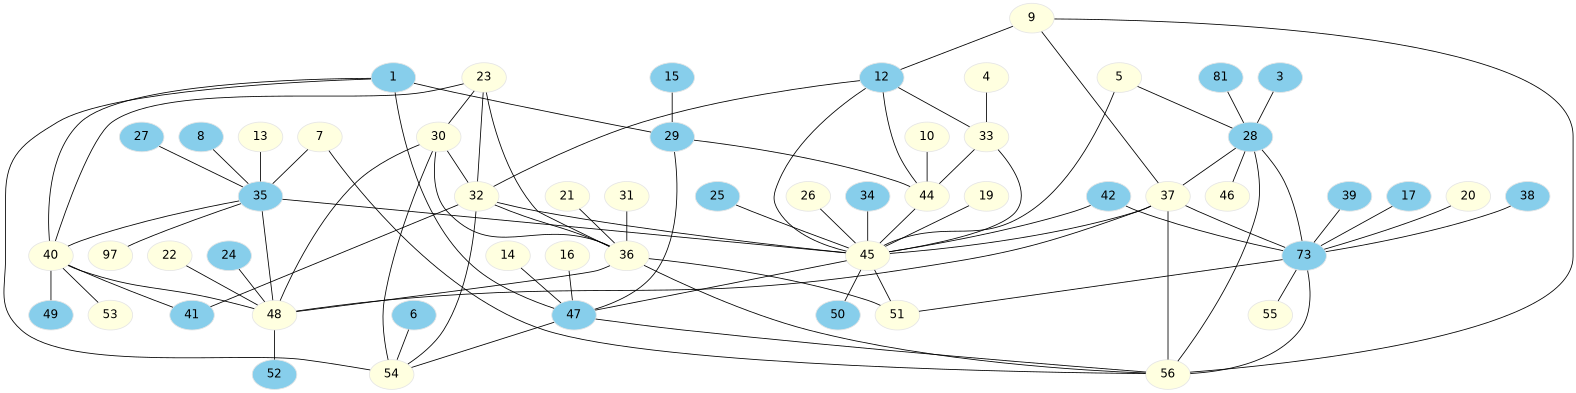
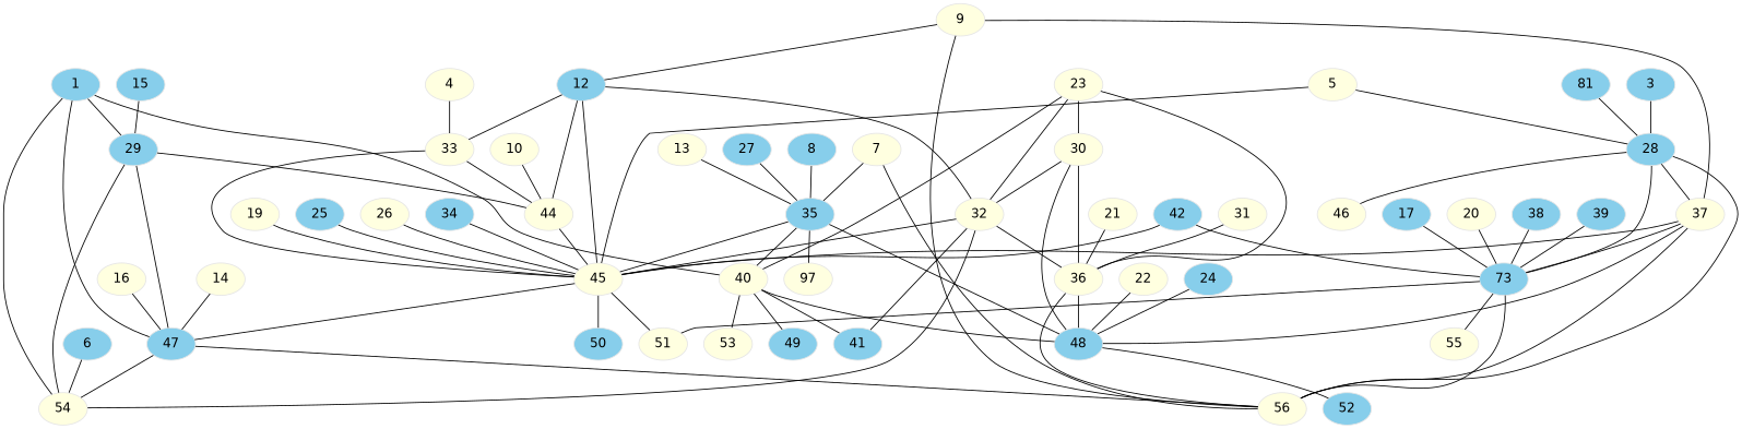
  graph {
    fontname="DejaVu Sans"
    node [color=gray90 fillcolor=lightyellow fontname="DejaVu Sans" style=filled]
    edge [fontname="DejaVu Sans" weight=1.0]
    1 [fillcolor=skyblue]
    29 [fillcolor=skyblue]
    40
    47 [fillcolor=skyblue]
    54
    44
-   48
+   48 [fillcolor=skyblue]
    41 [fillcolor=skyblue]
    49 [fillcolor=skyblue]
    53
    56
    3 [fillcolor=skyblue]
    28 [fillcolor=skyblue]
    37
    n15 [fillcolor=skyblue label=73]
    46
    4
    33
    45
    5
    51
    50 [fillcolor=skyblue]
    6 [fillcolor=skyblue]
    35 [fillcolor=skyblue]
    7
    n26 [label=97]
    8 [fillcolor=skyblue]
    9
    12 [fillcolor=skyblue]
    32
    10
    n32 [fillcolor=skyblue label=81]
    36
    13
    14
    15 [fillcolor=skyblue]
    16
    17 [fillcolor=skyblue]
    55
    19
    20
    21
    22
    52 [fillcolor=skyblue]
    23
    30
    24 [fillcolor=skyblue]
    25 [fillcolor=skyblue]
    26
    27 [fillcolor=skyblue]
    31
    34 [fillcolor=skyblue]
    38 [fillcolor=skyblue]
    39 [fillcolor=skyblue]
    42 [fillcolor=skyblue]
    1 -- 29 [weight=2.0]
    1 -- 40
    1 -- 47
    1 -- 54
    29 -- 47 [weight=2.0]
-   30 -- 54 [weight=2.0]
+   29 -- 54 [weight=2.0]
    29 -- 44
    40 -- 48 [weight=2.0]
    40 -- 41
    40 -- 49
    40 -- 53
    47 -- 54
    47 -- 56
    44 -- 45
    48 -- 52
    3 -- 28
    28 -- 56
    28 -- 37
    28 -- n15 [weight=2.0]
    28 -- 46
    37 -- 48
    37 -- 56 [weight=2.0]
    37 -- n15 [weight=2.0]
    37 -- 45 [weight=2.0]
    n15 -- 56 [weight=2.0]
    n15 -- 51
    n15 -- 55
    4 -- 33
    33 -- 44
    33 -- 45
    45 -- 47
    45 -- 51
    45 -- 50
    5 -- 28
    5 -- 45
    6 -- 54
    35 -- 40 [weight=2.0]
    35 -- 48 [weight=4.0]
    35 -- 45
    35 -- n26
    7 -- 56
    7 -- 35
    8 -- 35
    9 -- 56
    9 -- 37
    9 -- 12
    12 -- 44 [weight=2.0]
    12 -- 33 [weight=2.0]
    12 -- 45 [weight=2.0]
    12 -- 32
    32 -- 54
    32 -- 41
    32 -- 45
    32 -- 36
    10 -- 44
    n32 -- 28
    36 -- 48
    36 -- 56
-   36 -- 51
    13 -- 35
    14 -- 47
    15 -- 29
    16 -- 47
    17 -- n15
    19 -- 45
    20 -- n15
    21 -- 36
    22 -- 48
    23 -- 40
    23 -- 32 [weight=2.0]
    23 -- 36 [weight=2.0]
    23 -- 30 [weight=2.0]
    30 -- 48
    30 -- 32
    30 -- 36
    24 -- 48
    25 -- 45
    26 -- 45
    27 -- 35
    31 -- 36
    34 -- 45
    38 -- n15
    39 -- n15
    42 -- n15
    42 -- 45
  }
